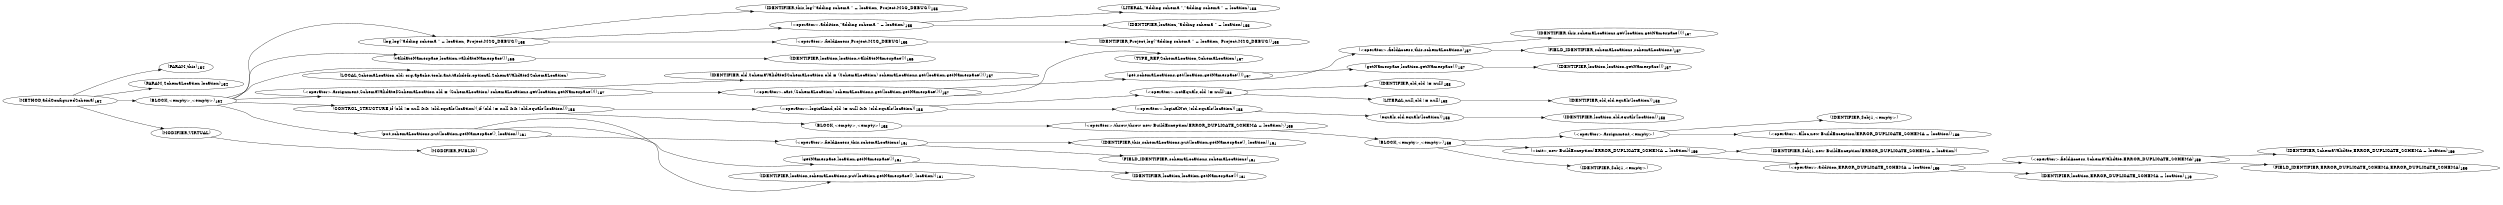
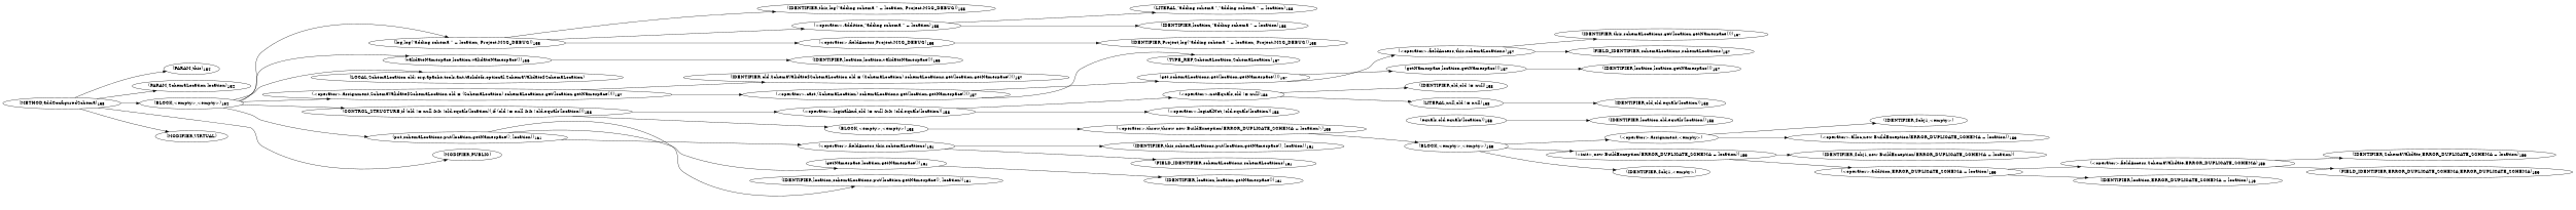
  digraph {
    rankdir=LR
-   n1 [label=<(METHOD,addConfiguredSchema)<SUB>154</SUB>>]
+   n1 [label=<(METHOD,addConfiguredSchema)<SUB>158</SUB>>]
    n2 [label=<(PARAM,this)<SUB>154</SUB>>]
    n3 [label=<(PARAM,SchemaLocation location)<SUB>154</SUB>>]
    n4 [label=<(BLOCK,&lt;empty&gt;,&lt;empty&gt;)<SUB>154</SUB>>]
    n5 [label=<(MODIFIER,PUBLIC)>]
    n6 [label=<(MODIFIER,VIRTUAL)>]
    n7 [label=<(log,log(&quot;adding schema &quot; + location, Project.MSG_DEBUG))<SUB>155</SUB>>]
    n8 [label=<(validateNamespace,location.validateNamespace())<SUB>156</SUB>>]
    n9 [label=<(LOCAL,SchemaLocation old: org.apache.tools.ant.taskdefs.optional.SchemaValidate$SchemaLocation)>]
    n10 [label=<(&lt;operator&gt;.assignment,SchemaValidate$SchemaLocation old = (SchemaLocation) schemaLocations.get(location.getNamespace()))<SUB>157</SUB>>]
    n11 [label=<(CONTROL_STRUCTURE,if (old != null &amp;&amp; !old.equals(location)),if (old != null &amp;&amp; !old.equals(location)))<SUB>158</SUB>>]
    n12 [label=<(put,schemaLocations.put(location.getNamespace(), location))<SUB>161</SUB>>]
    n13 [label=<(IDENTIFIER,this,log(&quot;adding schema &quot; + location, Project.MSG_DEBUG))<SUB>155</SUB>>]
    n14 [label=<(&lt;operator&gt;.addition,&quot;adding schema &quot; + location)<SUB>155</SUB>>]
    n15 [label=<(&lt;operator&gt;.fieldAccess,Project.MSG_DEBUG)<SUB>155</SUB>>]
    n16 [label=<(IDENTIFIER,location,location.validateNamespace())<SUB>156</SUB>>]
    n17 [label=<(IDENTIFIER,old,SchemaValidate$SchemaLocation old = (SchemaLocation) schemaLocations.get(location.getNamespace()))<SUB>157</SUB>>]
    n18 [label=<(&lt;operator&gt;.cast,(SchemaLocation) schemaLocations.get(location.getNamespace()))<SUB>157</SUB>>]
    n19 [label=<(&lt;operator&gt;.logicalAnd,old != null &amp;&amp; !old.equals(location))<SUB>158</SUB>>]
    n20 [label=<(BLOCK,&lt;empty&gt;,&lt;empty&gt;)<SUB>158</SUB>>]
    n21 [label=<(&lt;operator&gt;.fieldAccess,this.schemaLocations)<SUB>161</SUB>>]
    n22 [label=<(getNamespace,location.getNamespace())<SUB>161</SUB>>]
    n23 [label=<(IDENTIFIER,location,schemaLocations.put(location.getNamespace(), location))<SUB>161</SUB>>]
    n24 [label=<(LITERAL,&quot;adding schema &quot;,&quot;adding schema &quot; + location)<SUB>155</SUB>>]
    n25 [label=<(IDENTIFIER,location,&quot;adding schema &quot; + location)<SUB>155</SUB>>]
    n26 [label=<(IDENTIFIER,Project,log(&quot;adding schema &quot; + location, Project.MSG_DEBUG))<SUB>155</SUB>>]
    n27 [label=<(TYPE_REF,SchemaLocation,SchemaLocation)<SUB>157</SUB>>]
    n28 [label=<(get,schemaLocations.get(location.getNamespace()))<SUB>157</SUB>>]
    n29 [label=<(&lt;operator&gt;.fieldAccess,this.schemaLocations)<SUB>157</SUB>>]
    n30 [label=<(getNamespace,location.getNamespace())<SUB>157</SUB>>]
    n31 [label=<(IDENTIFIER,this,schemaLocations.get(location.getNamespace()))<SUB>157</SUB>>]
    n32 [label=<(FIELD_IDENTIFIER,schemaLocations,schemaLocations)<SUB>157</SUB>>]
    n33 [label=<(IDENTIFIER,location,location.getNamespace())<SUB>157</SUB>>]
    n34 [label=<(&lt;operator&gt;.notEquals,old != null)<SUB>158</SUB>>]
    n35 [label=<(&lt;operator&gt;.logicalNot,!old.equals(location))<SUB>158</SUB>>]
    n36 [label=<(&lt;operator&gt;.throw,throw new BuildException(ERROR_DUPLICATE_SCHEMA + location);)<SUB>159</SUB>>]
    n37 [label=<(IDENTIFIER,old,old != null)<SUB>158</SUB>>]
    n38 [label=<(LITERAL,null,old != null)<SUB>158</SUB>>]
    n39 [label=<(equals,old.equals(location))<SUB>158</SUB>>]
    n40 [label=<(IDENTIFIER,old,old.equals(location))<SUB>158</SUB>>]
    n41 [label=<(IDENTIFIER,location,old.equals(location))<SUB>158</SUB>>]
    n42 [label=<(BLOCK,&lt;empty&gt;,&lt;empty&gt;)<SUB>159</SUB>>]
    n43 [label=<(&lt;operator&gt;.assignment,&lt;empty&gt;)>]
    n44 [label=<(&lt;init&gt;,new BuildException(ERROR_DUPLICATE_SCHEMA + location))<SUB>159</SUB>>]
    n45 [label=<(IDENTIFIER,$obj1,&lt;empty&gt;)>]
    n46 [label=<(IDENTIFIER,$obj1,&lt;empty&gt;)>]
    n47 [label=<(&lt;operator&gt;.alloc,new BuildException(ERROR_DUPLICATE_SCHEMA + location))<SUB>159</SUB>>]
    n48 [label=<(IDENTIFIER,$obj1,new BuildException(ERROR_DUPLICATE_SCHEMA + location))>]
    n49 [label=<(&lt;operator&gt;.addition,ERROR_DUPLICATE_SCHEMA + location)<SUB>159</SUB>>]
    n50 [label=<(&lt;operator&gt;.fieldAccess,SchemaValidate.ERROR_DUPLICATE_SCHEMA)<SUB>159</SUB>>]
    n51 [label=<(IDENTIFIER,location,ERROR_DUPLICATE_SCHEMA + location)<SUB>119</SUB>>]
    n52 [label=<(IDENTIFIER,SchemaValidate,ERROR_DUPLICATE_SCHEMA + location)<SUB>159</SUB>>]
    n53 [label=<(FIELD_IDENTIFIER,ERROR_DUPLICATE_SCHEMA,ERROR_DUPLICATE_SCHEMA)<SUB>159</SUB>>]
    n54 [label=<(IDENTIFIER,this,schemaLocations.put(location.getNamespace(), location))<SUB>161</SUB>>]
    n55 [label=<(FIELD_IDENTIFIER,schemaLocations,schemaLocations)<SUB>161</SUB>>]
    n56 [label=<(IDENTIFIER,location,location.getNamespace())<SUB>161</SUB>>]
    n1 -> n2
    n1 -> n3
    n1 -> n4
-   n6 -> n5
+   n1 -> n5
    n1 -> n6
    n4 -> n7
    n4 -> n8
    n4 -> n9
    n4 -> n10
    n4 -> n11
    n4 -> n12
    n7 -> n13
    n7 -> n14
    n7 -> n15
    n8 -> n16
    n10 -> n17
    n10 -> n18
    n11 -> n19
    n11 -> n20
    n12 -> n21
    n12 -> n22
    n12 -> n23
    n14 -> n24
    n14 -> n25
    n15 -> n26
    n18 -> n27
    n18 -> n28
    n19 -> n34
    n19 -> n35
    n20 -> n36
    n21 -> n54
    n21 -> n55
    n22 -> n56
    n28 -> n29
    n28 -> n30
    n29 -> n31
    n29 -> n32
    n30 -> n33
    n34 -> n37
    n34 -> n38
-   n35 -> n39
    n36 -> n42
    n38 -> n40
    n39 -> n41
    n42 -> n43
    n42 -> n44
    n42 -> n45
    n43 -> n46
    n43 -> n47
    n44 -> n48
    n44 -> n49
    n49 -> n50
    n49 -> n51
    n50 -> n52
    n50 -> n53
  }
